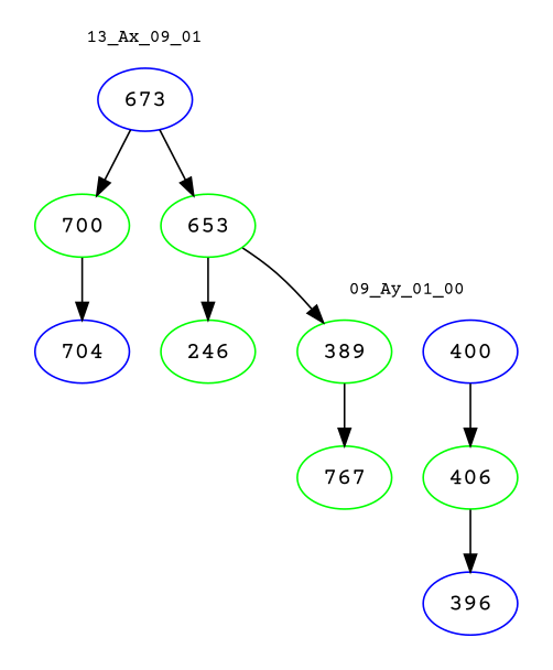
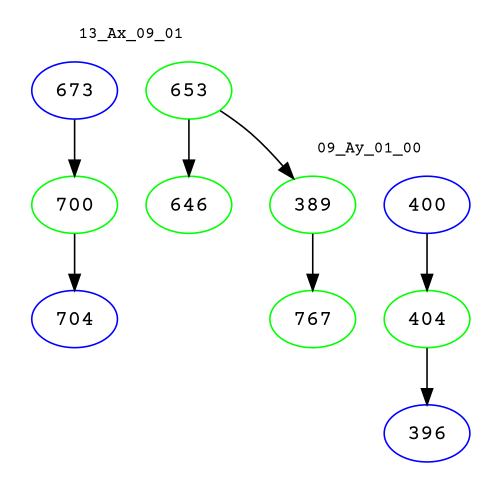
  digraph {
    fontname="Courier Prime"
    node [color=green fontname="Courier Prime"]
    edge [color=black fontname="Courier Prime"]
    n1 [color=blue label=400]
    n2 [label=389]
-   n3 [label=406]
+   n3 [label=404]
    n4 [label=767]
    n5 [color=blue label=396]
    n6 [color=blue label=673]
    n7 [label=653]
    n8 [label=700]
-   n9 [label=246]
+   n9 [label=646]
    n10 [color=blue label=704]
    subgraph cluster_1 {
      color=white
      fontsize=10
      label="09_Ay_01_00"
      n1
      n2
      n3
      n4
      n5
    }
    subgraph cluster_2 {
      color=white
      fontsize=10
      label="13_Ax_09_01"
      n6
      n7
      n8
      n9
      n10
    }
    n1 -> n3
    n2 -> n4
    n3 -> n5
-   n6 -> n7
    n6 -> n8
    n7 -> n2
    n7 -> n9
    n8 -> n10
  }
